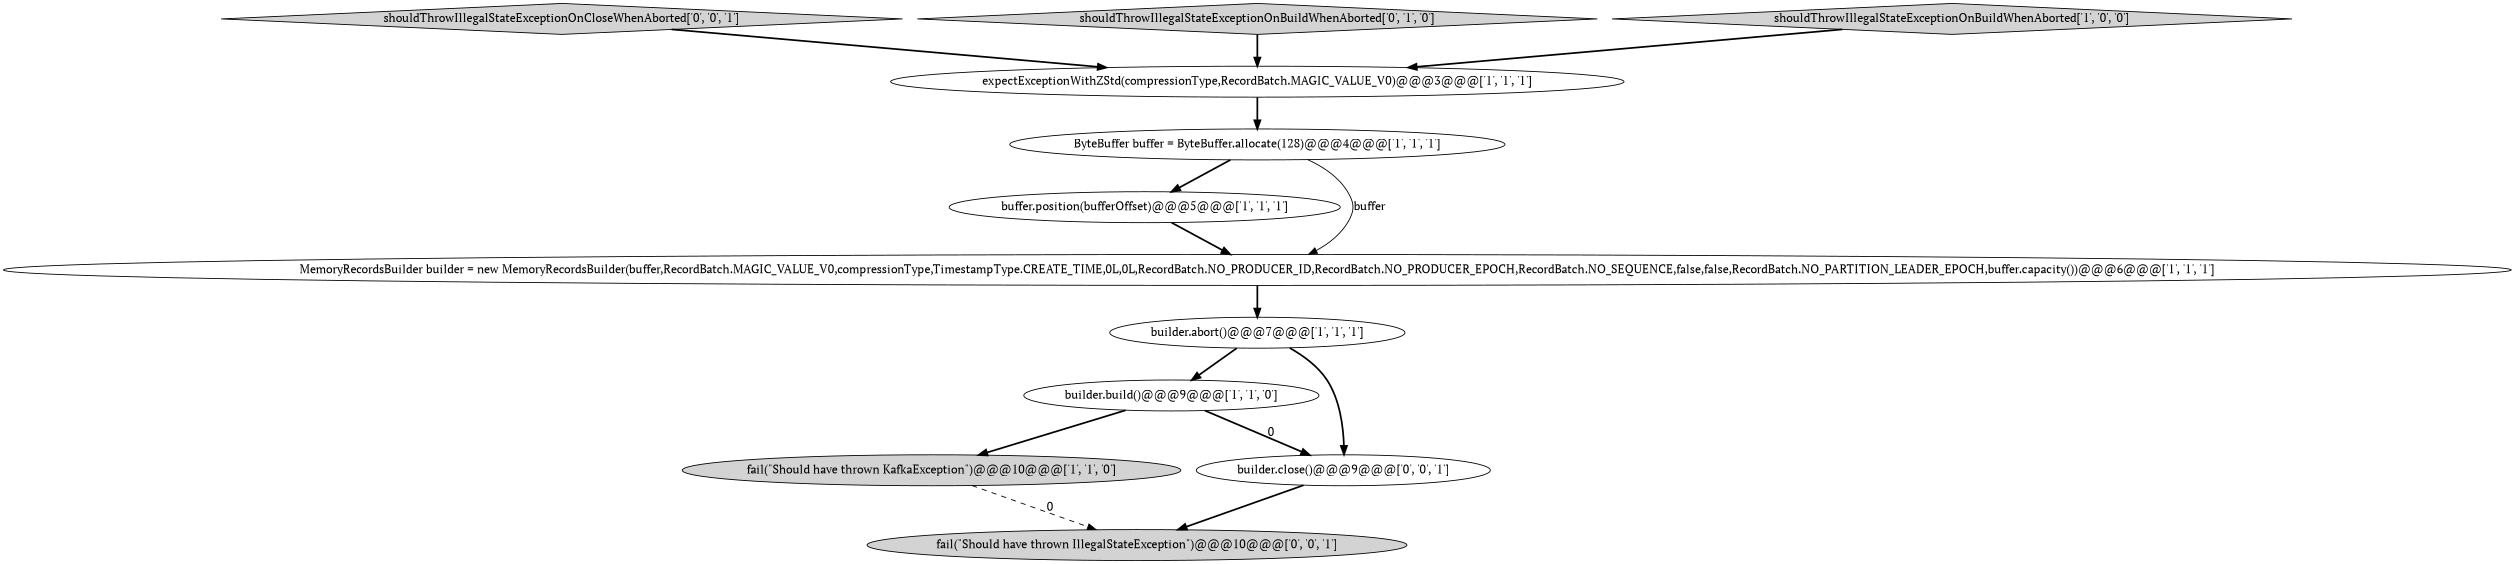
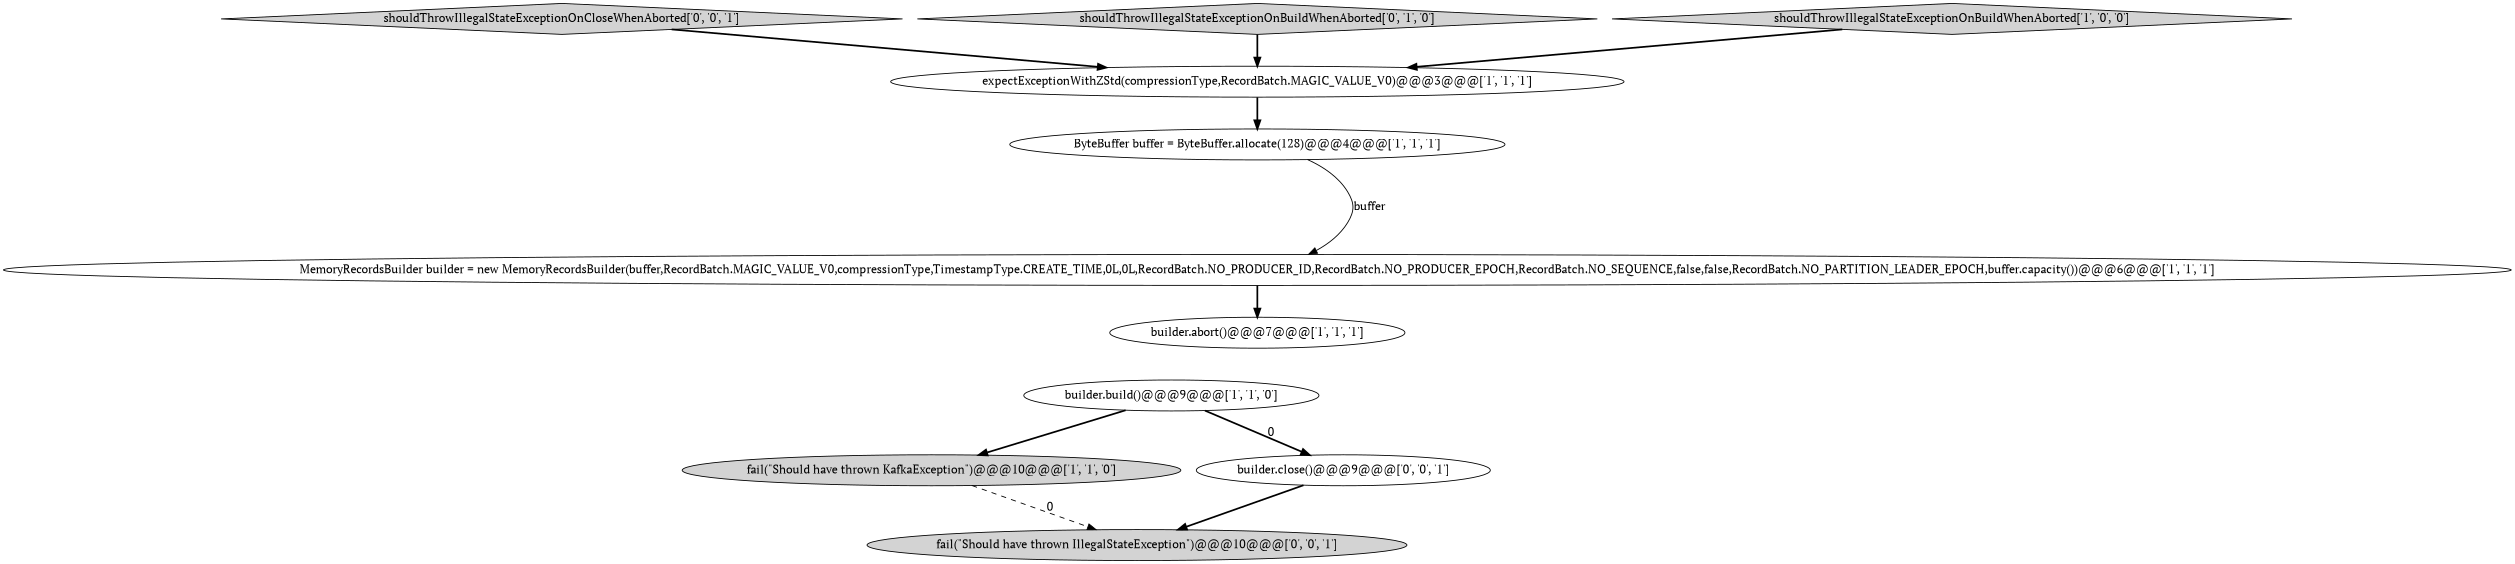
  digraph {
    fontname="PT Serif"
    node [fillcolor=white fontname="PT Serif" shape=ellipse style=filled]
    edge [fontname="PT Serif" style=bold]
    n1 [label="builder.build()@@@9@@@['1', '1', '0']"]
    n2 [fillcolor=lightgray label="fail(\"Should have thrown KafkaException\")@@@10@@@['1', '1', '0']"]
    n3 [label="builder.close()@@@9@@@['0', '0', '1']"]
    n4 [fillcolor=lightgray label="fail(\"Should have thrown IllegalStateException\")@@@10@@@['0', '0', '1']"]
    n5 [fillcolor=lightgray label="shouldThrowIllegalStateExceptionOnCloseWhenAborted['0', '0', '1']" shape=diamond]
    n6 [label="expectExceptionWithZStd(compressionType,RecordBatch.MAGIC_VALUE_V0)@@@3@@@['1', '1', '1']"]
    n7 [label="ByteBuffer buffer = ByteBuffer.allocate(128)@@@4@@@['1', '1', '1']"]
-   n8 [label="buffer.position(bufferOffset)@@@5@@@['1', '1', '1']"]
    n9 [label="MemoryRecordsBuilder builder = new MemoryRecordsBuilder(buffer,RecordBatch.MAGIC_VALUE_V0,compressionType,TimestampType.CREATE_TIME,0L,0L,RecordBatch.NO_PRODUCER_ID,RecordBatch.NO_PRODUCER_EPOCH,RecordBatch.NO_SEQUENCE,false,false,RecordBatch.NO_PARTITION_LEADER_EPOCH,buffer.capacity())@@@6@@@['1', '1', '1']"]
    n10 [label="builder.abort()@@@7@@@['1', '1', '1']"]
    n11 [fillcolor=lightgray label="shouldThrowIllegalStateExceptionOnBuildWhenAborted['0', '1', '0']" shape=diamond]
    n12 [fillcolor=lightgray label="shouldThrowIllegalStateExceptionOnBuildWhenAborted['1', '0', '0']" shape=diamond]
    n1 -> n2
    n1 -> n3 [label=0]
    n2 -> n4 [label=0 style=dashed]
    n3 -> n4
    n5 -> n6
    n6 -> n7
-   n7 -> n8
    n7 -> n9 [label=buffer style=solid]
-   n8 -> n9
    n9 -> n10
-   n10 -> n1
-   n10 -> n3
    n11 -> n6
    n12 -> n6
  }
